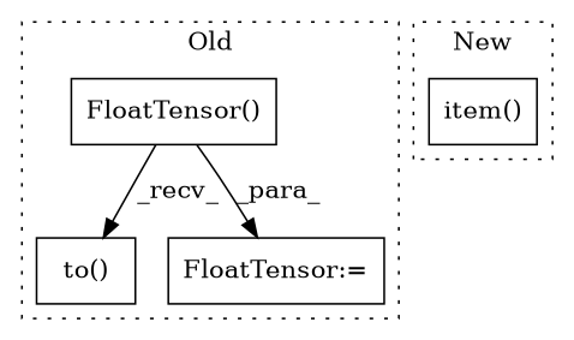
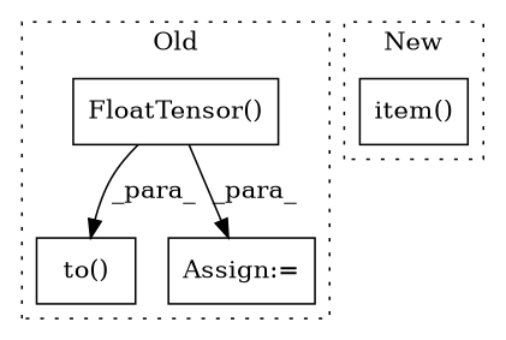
  digraph {
    node [a=75 shape=box]
    n1 [l="18,1" label="FloatTensor()" s="10006,10061"]
    n2 [l="60,1" label="to()" s="10006,10072"]
-   n3 [a=68 l=3 label="FloatTensor:=" s=10102]
+   n3 [a=68 l=3 label="Assign:=" s=10102]
    n4 [l=33 label="item()" s=10555]
    subgraph cluster_1 {
      label=Old
      style=dotted
      n1
      n2
      n3
    }
    subgraph cluster_2 {
      label=New
      style=dotted
      n4
    }
-   n1 -> n2 [label=_recv_]
+   n1 -> n2 [label=_para_]
    n1 -> n3 [label=_para_]
  }
